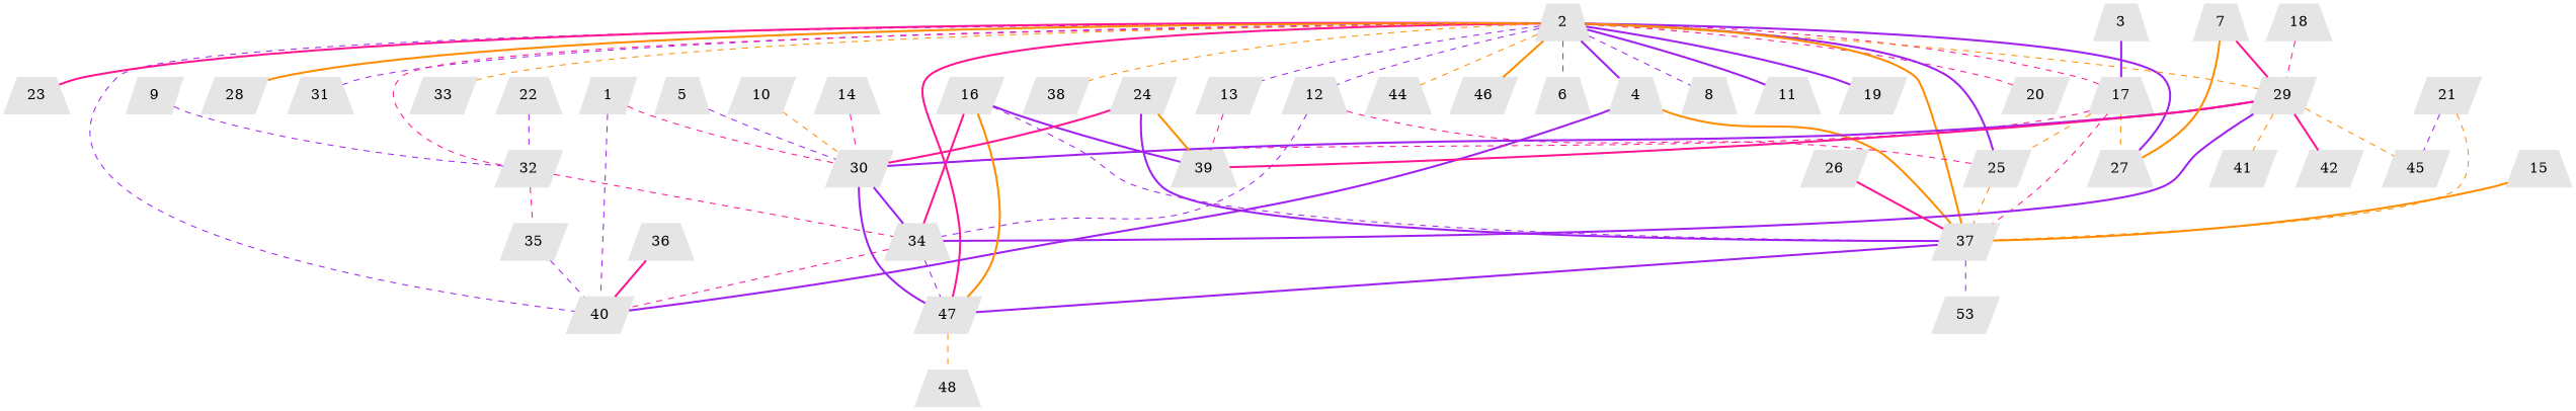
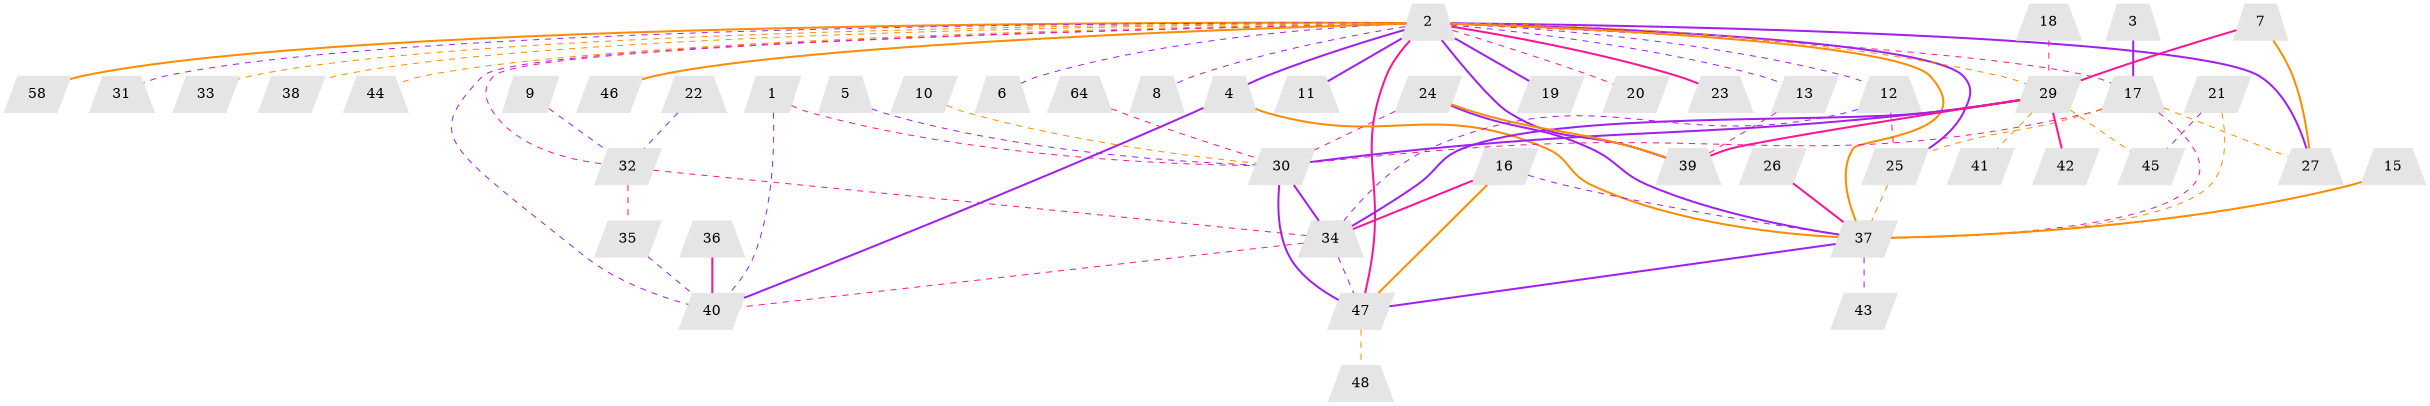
  graph {
    node [color=gray90 shape=parallelogram style=filled]
    edge [color=purple style=dashed weight=1.0]
    1
    30
    40
    47
    34 [shape=trapezium]
    2 [shape=trapezium]
    4 [shape=trapezium]
    6 [shape=trapezium]
    8 [shape=trapezium]
    11 [shape=trapezium]
    12 [shape=trapezium]
    13
    17 [shape=trapezium]
    19
    20
    23 [shape=trapezium]
    25
    27 [shape=trapezium]
-   28
+   28 [label=58]
    29
    31 [shape=trapezium]
    32
    33
    37
    38
    39 [shape=trapezium]
    44 [shape=trapezium]
    46
    45
    41
    42
    35
-   43 [label=53]
+   43
    48 [shape=trapezium]
    3 [shape=trapezium]
    5 [shape=trapezium]
    7 [shape=trapezium]
    9
    10
-   14 [shape=trapezium]
+   14 [shape=trapezium label=64]
    15 [shape=trapezium]
    16
    18 [shape=trapezium]
    21
    22 [shape=trapezium]
    24
    26
    36 [shape=trapezium]
    1 -- 30 [color=deeppink]
    1 -- 40
    30 -- 47 [style=bold weight=2.0]
    30 -- 34 [style=bold]
    47 -- 48 [color=darkorange]
    34 -- 40 [color=deeppink]
    34 -- 47
    2 -- 40 [weight=2.0]
    2 -- 47 [color=deeppink style=bold]
    2 -- 4 [style=bold weight=3.0]
    2 -- 6
    2 -- 8
    2 -- 11 [style=bold]
    2 -- 12 [weight=2.0]
    2 -- 13
    2 -- 17 [color=deeppink]
    2 -- 19 [style=bold weight=2.0]
    2 -- 20 [color=deeppink]
    2 -- 23 [color=deeppink style=bold weight=2.0]
    2 -- 25 [style=bold weight=2.0]
    2 -- 27 [style=bold]
    2 -- 28 [color=darkorange style=bold]
    2 -- 29 [color=darkorange weight=2.0]
    2 -- 31
    2 -- 32 [color=deeppink]
    2 -- 33 [color=darkorange]
    2 -- 37 [color=darkorange style=bold]
    2 -- 38 [color=darkorange]
-   16 -- 39 [style=bold]
+   2 -- 39 [style=bold]
    2 -- 44 [color=darkorange]
    2 -- 46 [color=darkorange style=bold]
    4 -- 40 [style=bold]
    4 -- 37 [color=darkorange style=bold]
    12 -- 34
    12 -- 25 [color=deeppink]
    13 -- 39 [color=deeppink]
    17 -- 30 [color=deeppink weight=2.0]
    17 -- 25 [color=darkorange]
    17 -- 27 [color=darkorange]
    17 -- 37 [color=deeppink]
    25 -- 37 [color=darkorange weight=3.0]
    29 -- 30 [style=bold weight=2.0]
    29 -- 34 [style=bold]
    29 -- 39 [color=deeppink style=bold weight=2.0]
    29 -- 45 [color=darkorange]
    29 -- 41 [color=darkorange]
    29 -- 42 [color=deeppink style=bold]
    32 -- 34 [color=deeppink]
    32 -- 35 [color=deeppink]
    37 -- 47 [style=bold]
    37 -- 43
    35 -- 40
    3 -- 17 [style=bold]
    5 -- 30
    7 -- 27 [color=darkorange style=bold]
    7 -- 29 [color=deeppink style=bold]
    9 -- 32
    10 -- 30 [color=darkorange]
    14 -- 30 [color=deeppink]
    15 -- 37 [color=darkorange style=bold]
    16 -- 47 [color=darkorange style=bold]
    16 -- 34 [color=deeppink style=bold]
    16 -- 37
    18 -- 29 [color=deeppink]
    21 -- 37 [color=darkorange]
    21 -- 45
    22 -- 32
-   24 -- 30 [color=deeppink style=bold]
+   24 -- 30 [color=deeppink]
    24 -- 37 [style=bold]
    24 -- 39 [color=darkorange style=bold]
    26 -- 37 [color=deeppink style=bold]
    36 -- 40 [color=deeppink style=bold]
  }
